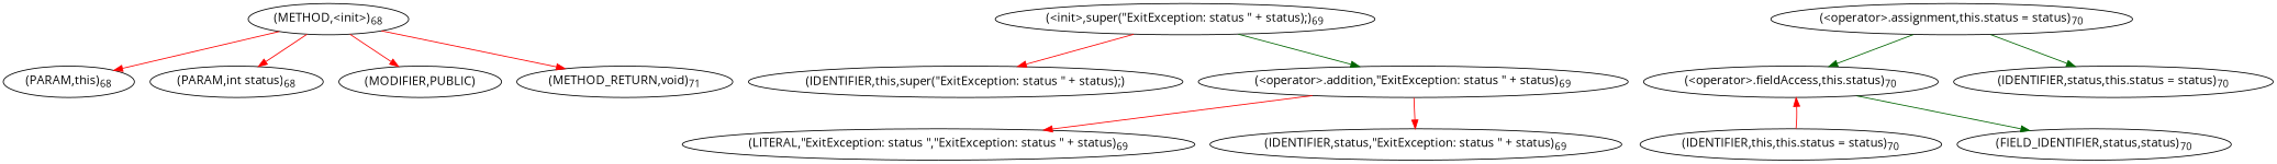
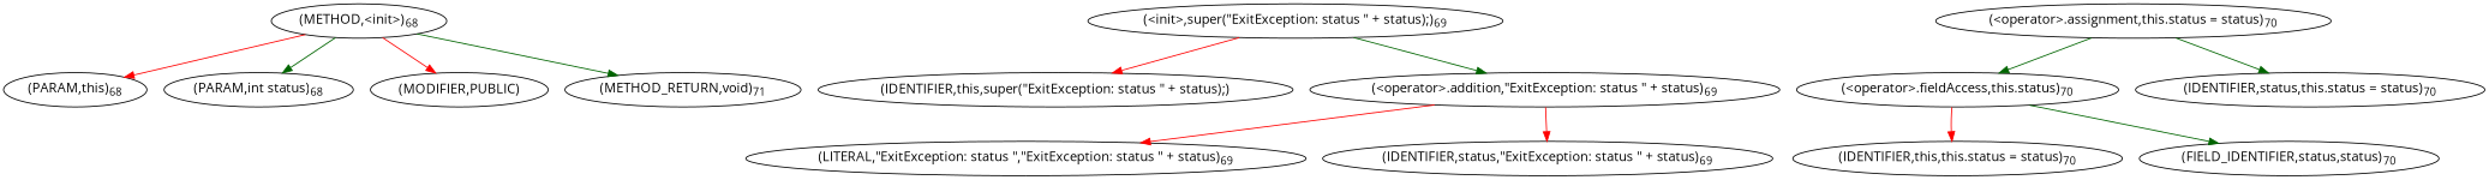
  digraph {
    fontname="Open Sans"
    node [fontname="Open Sans"]
    edge [color=red fontname="Open Sans"]
    n1 [label=<(METHOD,&lt;init&gt;)<SUB>68</SUB>>]
    n2 [label=<(PARAM,this)<SUB>68</SUB>>]
    n3 [label=<(PARAM,int status)<SUB>68</SUB>>]
    n4 [label=<(MODIFIER,PUBLIC)>]
    n5 [label=<(METHOD_RETURN,void)<SUB>71</SUB>>]
    n6 [label=<(&lt;init&gt;,super(&quot;ExitException: status &quot; + status);)<SUB>69</SUB>>]
    n7 [label=<(IDENTIFIER,this,super(&quot;ExitException: status &quot; + status);)>]
    n8 [label=<(&lt;operator&gt;.addition,&quot;ExitException: status &quot; + status)<SUB>69</SUB>>]
    n9 [label=<(&lt;operator&gt;.assignment,this.status = status)<SUB>70</SUB>>]
    n10 [label=<(&lt;operator&gt;.fieldAccess,this.status)<SUB>70</SUB>>]
    n11 [label=<(IDENTIFIER,status,this.status = status)<SUB>70</SUB>>]
    n12 [label=<(LITERAL,&quot;ExitException: status &quot;,&quot;ExitException: status &quot; + status)<SUB>69</SUB>>]
    n13 [label=<(IDENTIFIER,status,&quot;ExitException: status &quot; + status)<SUB>69</SUB>>]
    n14 [label=<(IDENTIFIER,this,this.status = status)<SUB>70</SUB>>]
    n15 [label=<(FIELD_IDENTIFIER,status,status)<SUB>70</SUB>>]
    n1 -> n2
-   n1 -> n3
+   n1 -> n3 [color=darkgreen]
    n1 -> n4
-   n1 -> n5
+   n1 -> n5 [color=darkgreen]
    n6 -> n7
    n6 -> n8 [color=darkgreen]
    n8 -> n12
    n8 -> n13
    n9 -> n10 [color=darkgreen]
    n9 -> n11 [color=darkgreen]
-   n14 -> n10
+   n10 -> n14
    n10 -> n15 [color=darkgreen]
  }
